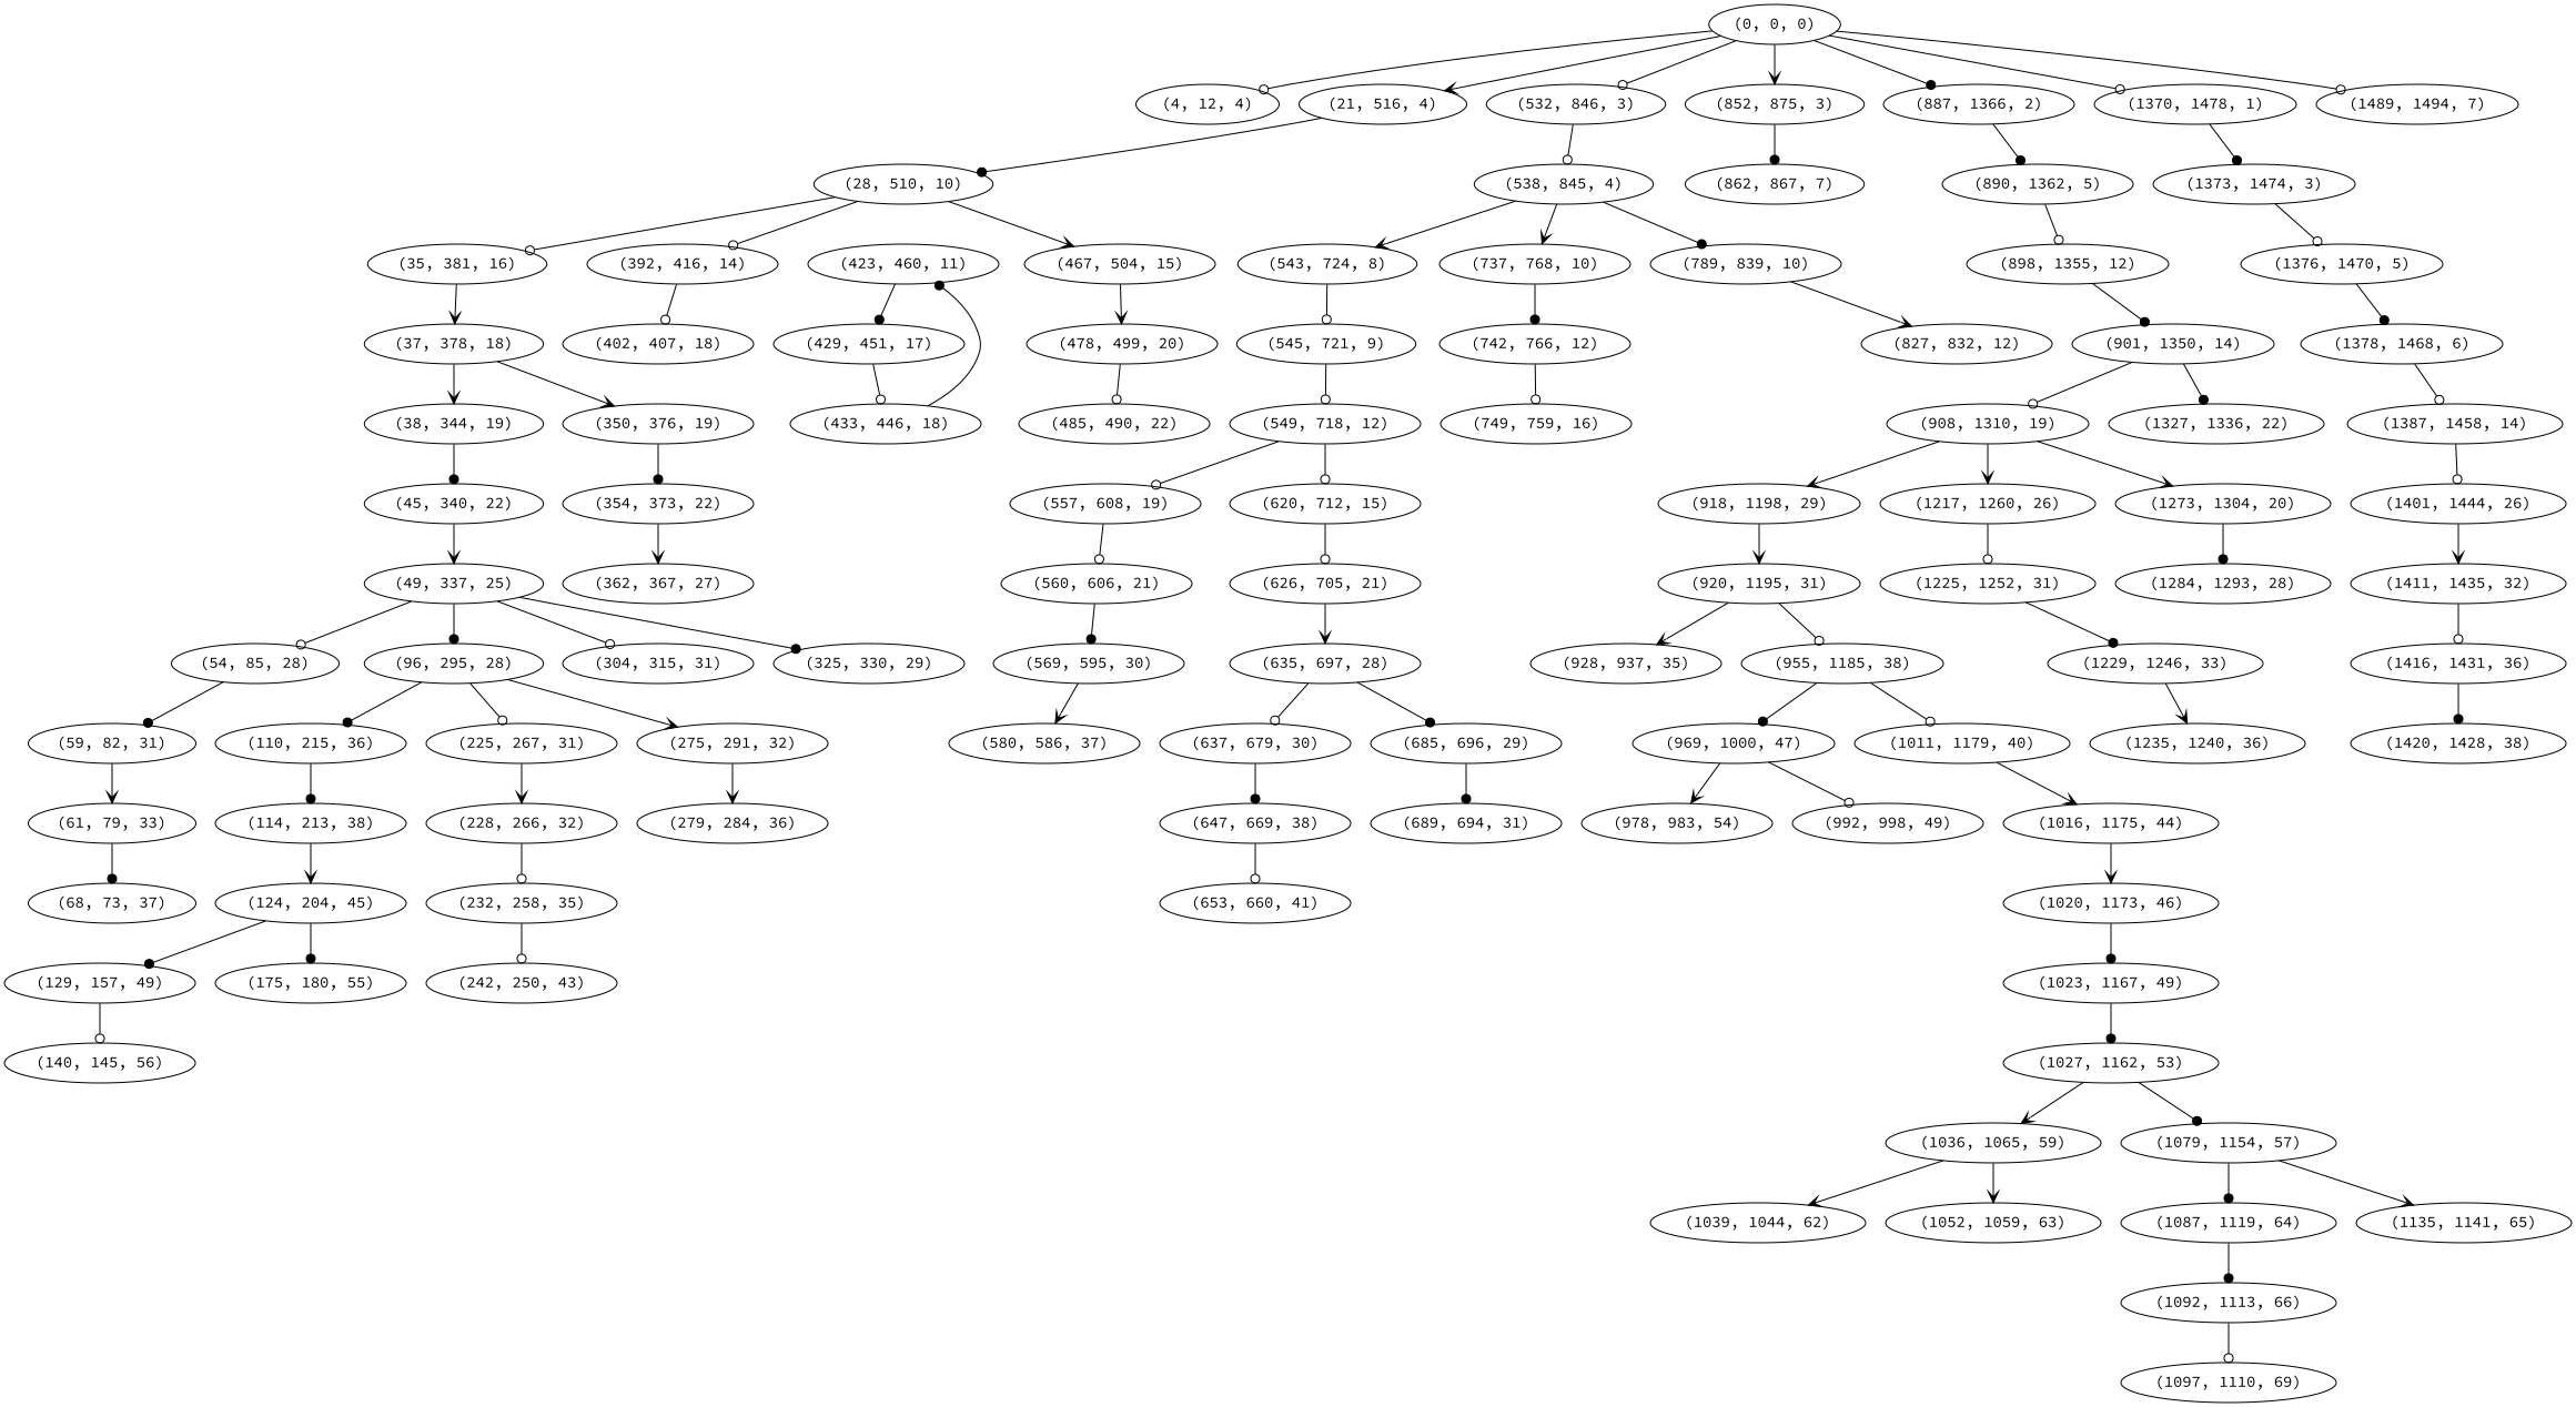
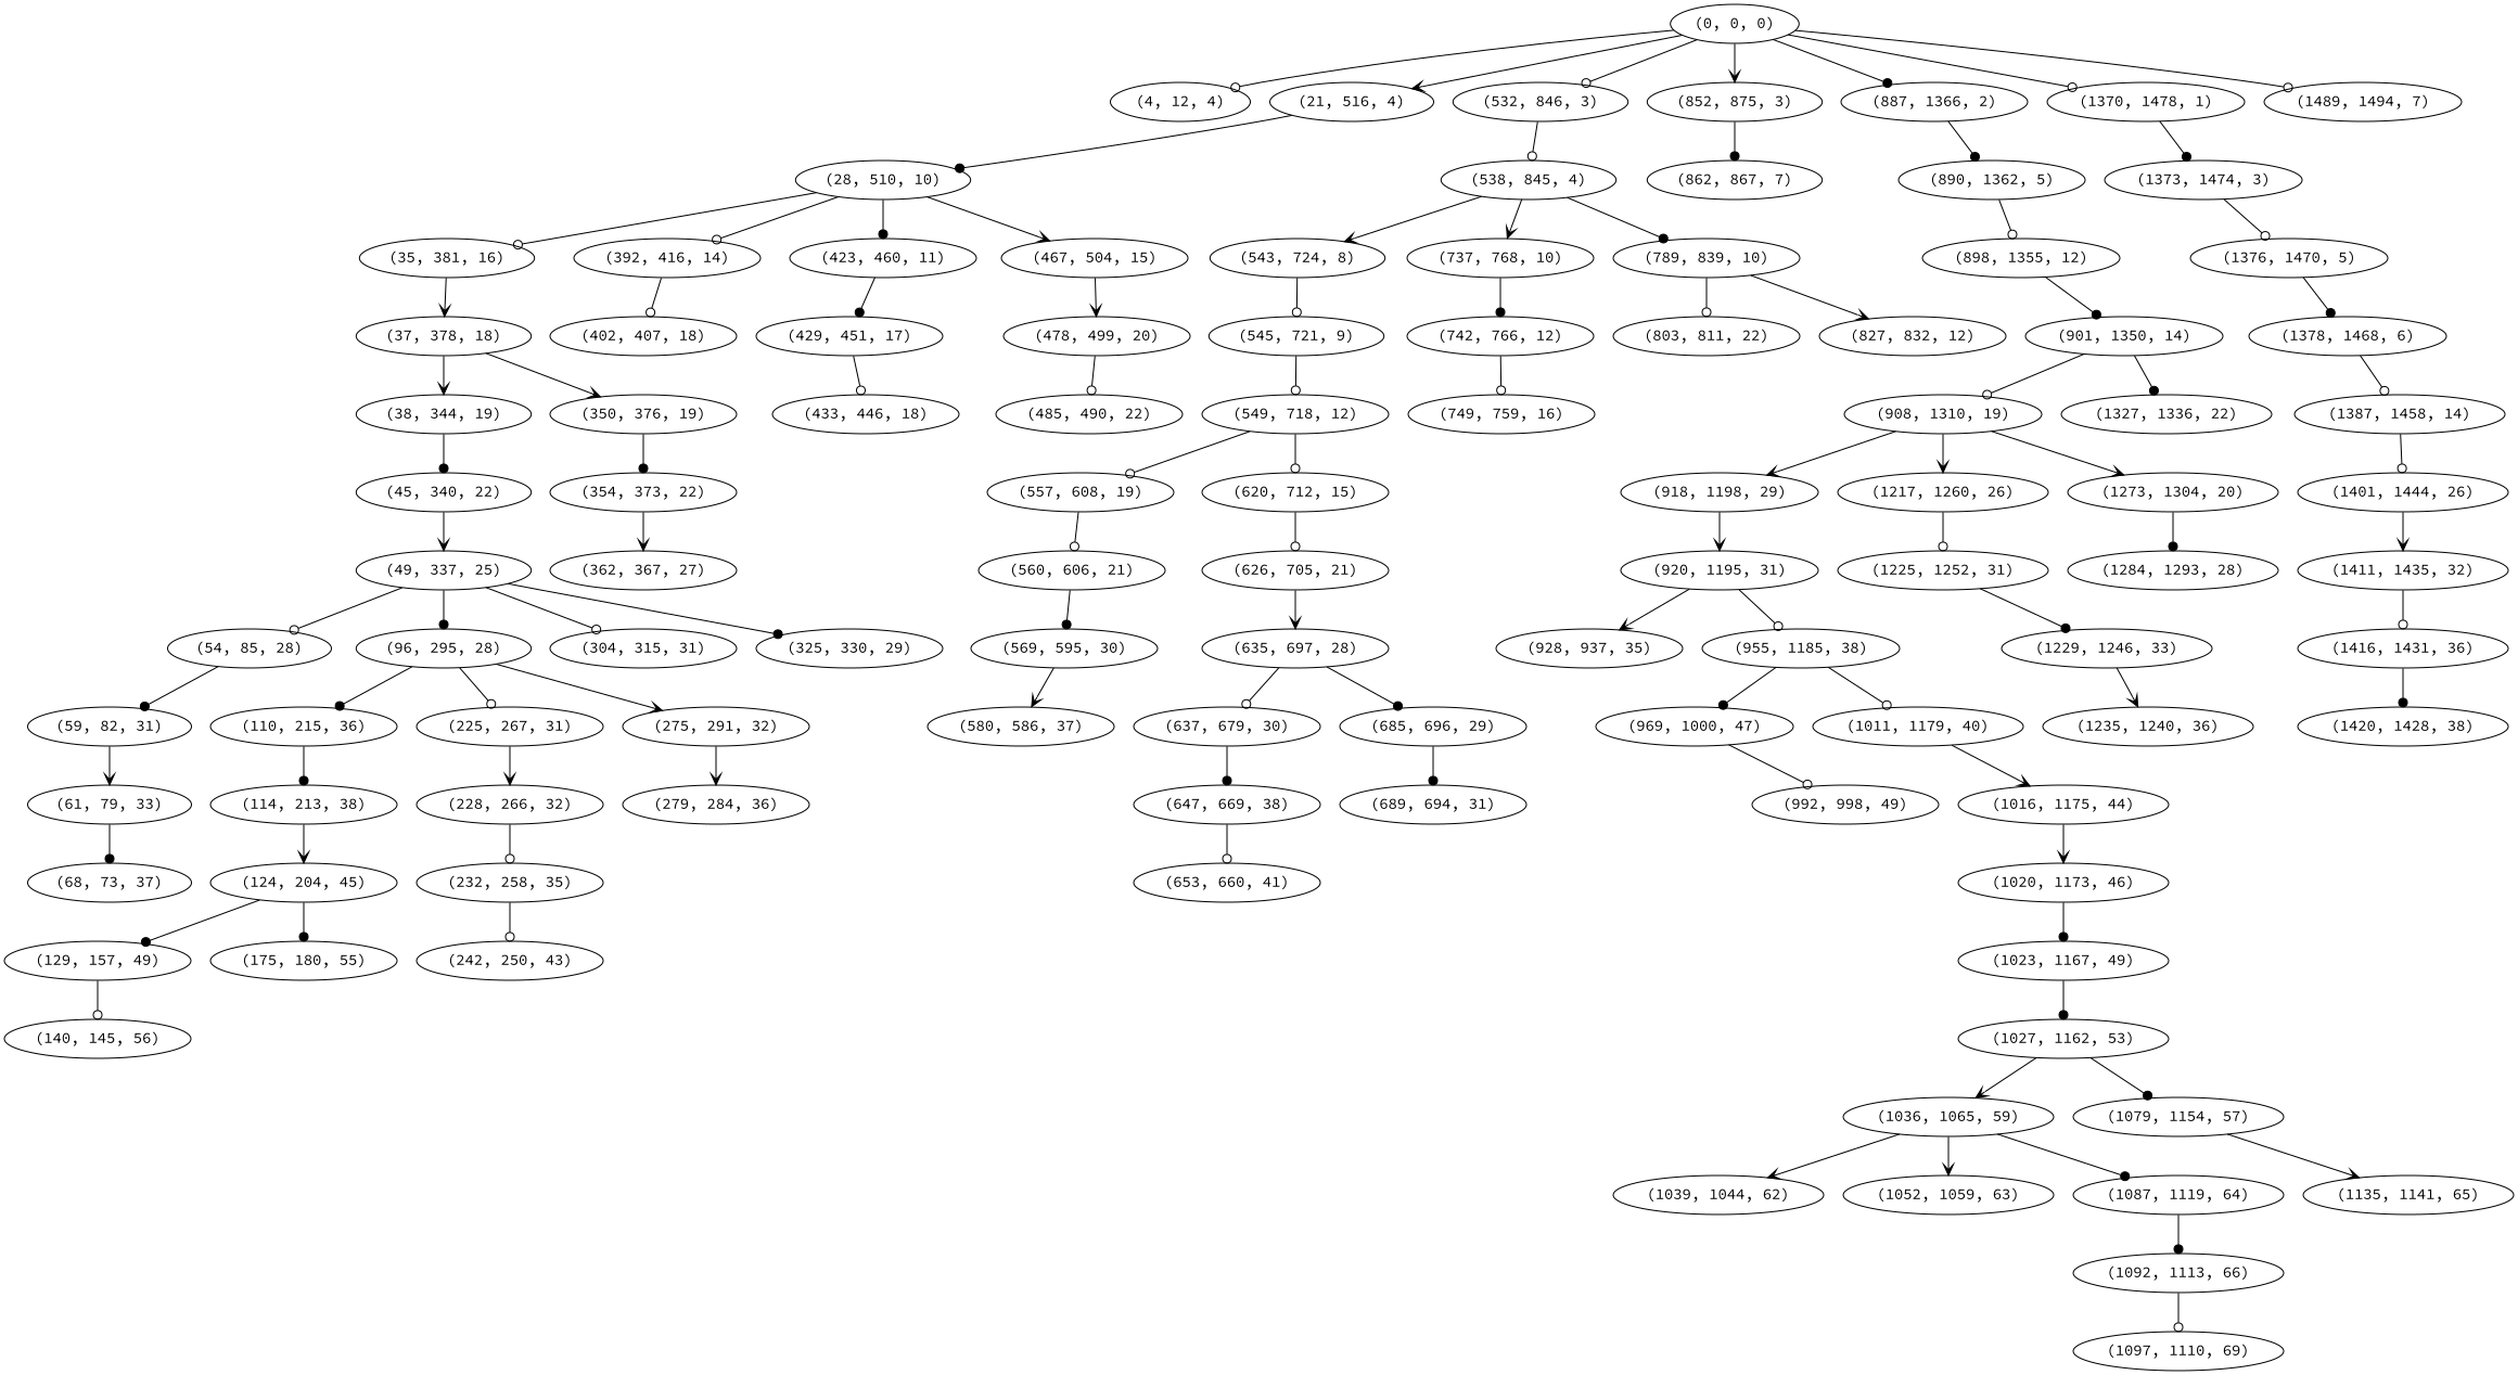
  digraph {
    fontname="Source Code Pro"
    node [fontname="Source Code Pro"]
    edge [arrowhead=odot fontname="Source Code Pro"]
    "(0, 0, 0)"
    "(4, 12, 4)"
    "(21, 516, 4)"
    "(532, 846, 3)"
    "(852, 875, 3)"
    "(887, 1366, 2)"
    "(1370, 1478, 1)"
    "(1489, 1494, 7)"
    "(28, 510, 10)"
    "(538, 845, 4)"
    "(862, 867, 7)"
    "(890, 1362, 5)"
    "(1373, 1474, 3)"
    "(35, 381, 16)"
    "(392, 416, 14)"
    "(423, 460, 11)"
    "(467, 504, 15)"
    "(37, 378, 18)"
    "(402, 407, 18)"
    "(429, 451, 17)"
    "(478, 499, 20)"
    "(38, 344, 19)"
    "(350, 376, 19)"
    "(45, 340, 22)"
    "(354, 373, 22)"
    "(49, 337, 25)"
    "(54, 85, 28)"
    "(96, 295, 28)"
    "(304, 315, 31)"
    "(325, 330, 29)"
    "(59, 82, 31)"
    "(110, 215, 36)"
    "(225, 267, 31)"
    "(275, 291, 32)"
    "(61, 79, 33)"
    "(68, 73, 37)"
    "(114, 213, 38)"
    "(228, 266, 32)"
    "(279, 284, 36)"
    "(124, 204, 45)"
    "(129, 157, 49)"
    "(175, 180, 55)"
    "(140, 145, 56)"
    "(232, 258, 35)"
    "(242, 250, 43)"
    "(362, 367, 27)"
    "(433, 446, 18)"
    "(485, 490, 22)"
    "(543, 724, 8)"
    "(737, 768, 10)"
    "(789, 839, 10)"
    "(545, 721, 9)"
    "(742, 766, 12)"
+   "(803, 811, 22)"
    "(827, 832, 12)"
    "(549, 718, 12)"
    "(557, 608, 19)"
    "(620, 712, 15)"
    "(560, 606, 21)"
    "(626, 705, 21)"
    "(569, 595, 30)"
    "(580, 586, 37)"
    "(635, 697, 28)"
    "(637, 679, 30)"
    "(685, 696, 29)"
    "(647, 669, 38)"
    "(689, 694, 31)"
    "(653, 660, 41)"
    "(749, 759, 16)"
    "(898, 1355, 12)"
    "(901, 1350, 14)"
    "(908, 1310, 19)"
    "(1327, 1336, 22)"
    "(918, 1198, 29)"
    "(1217, 1260, 26)"
    "(1273, 1304, 20)"
    "(920, 1195, 31)"
    "(1225, 1252, 31)"
    "(1284, 1293, 28)"
    "(928, 937, 35)"
    "(955, 1185, 38)"
    "(969, 1000, 47)"
    "(1011, 1179, 40)"
-   "(978, 983, 54)"
    "(992, 998, 49)"
    "(1016, 1175, 44)"
    "(1020, 1173, 46)"
    "(1023, 1167, 49)"
    "(1027, 1162, 53)"
    "(1036, 1065, 59)"
    "(1079, 1154, 57)"
    "(1039, 1044, 62)"
    "(1052, 1059, 63)"
    "(1087, 1119, 64)"
    "(1135, 1141, 65)"
    "(1092, 1113, 66)"
    "(1097, 1110, 69)"
    "(1229, 1246, 33)"
    "(1235, 1240, 36)"
    "(1376, 1470, 5)"
    "(1378, 1468, 6)"
    "(1387, 1458, 14)"
    "(1401, 1444, 26)"
    "(1411, 1435, 32)"
    "(1416, 1431, 36)"
    "(1420, 1428, 38)"
    "(0, 0, 0)" -> "(4, 12, 4)"
    "(0, 0, 0)" -> "(21, 516, 4)" [arrowhead=vee]
    "(0, 0, 0)" -> "(532, 846, 3)"
    "(0, 0, 0)" -> "(852, 875, 3)" [arrowhead=vee]
    "(0, 0, 0)" -> "(887, 1366, 2)" [arrowhead=dot]
    "(0, 0, 0)" -> "(1370, 1478, 1)"
    "(0, 0, 0)" -> "(1489, 1494, 7)"
    "(21, 516, 4)" -> "(28, 510, 10)" [arrowhead=dot]
    "(532, 846, 3)" -> "(538, 845, 4)"
    "(852, 875, 3)" -> "(862, 867, 7)" [arrowhead=dot]
    "(887, 1366, 2)" -> "(890, 1362, 5)" [arrowhead=dot]
    "(1370, 1478, 1)" -> "(1373, 1474, 3)" [arrowhead=dot]
    "(28, 510, 10)" -> "(35, 381, 16)"
    "(28, 510, 10)" -> "(392, 416, 14)"
-   "(433, 446, 18)" -> "(423, 460, 11)" [arrowhead=dot]
+   "(28, 510, 10)" -> "(423, 460, 11)" [arrowhead=dot]
    "(28, 510, 10)" -> "(467, 504, 15)" [arrowhead=vee]
    "(538, 845, 4)" -> "(543, 724, 8)" [arrowhead=vee]
    "(538, 845, 4)" -> "(737, 768, 10)" [arrowhead=vee]
    "(538, 845, 4)" -> "(789, 839, 10)" [arrowhead=dot]
    "(890, 1362, 5)" -> "(898, 1355, 12)"
    "(1373, 1474, 3)" -> "(1376, 1470, 5)"
    "(35, 381, 16)" -> "(37, 378, 18)" [arrowhead=vee]
    "(392, 416, 14)" -> "(402, 407, 18)"
    "(423, 460, 11)" -> "(429, 451, 17)" [arrowhead=dot]
    "(467, 504, 15)" -> "(478, 499, 20)" [arrowhead=vee]
    "(37, 378, 18)" -> "(38, 344, 19)" [arrowhead=vee]
    "(37, 378, 18)" -> "(350, 376, 19)" [arrowhead=vee]
    "(429, 451, 17)" -> "(433, 446, 18)"
    "(478, 499, 20)" -> "(485, 490, 22)"
    "(38, 344, 19)" -> "(45, 340, 22)" [arrowhead=dot]
    "(350, 376, 19)" -> "(354, 373, 22)" [arrowhead=dot]
    "(45, 340, 22)" -> "(49, 337, 25)" [arrowhead=vee]
    "(354, 373, 22)" -> "(362, 367, 27)" [arrowhead=vee]
    "(49, 337, 25)" -> "(54, 85, 28)"
    "(49, 337, 25)" -> "(96, 295, 28)" [arrowhead=dot]
    "(49, 337, 25)" -> "(304, 315, 31)"
    "(49, 337, 25)" -> "(325, 330, 29)" [arrowhead=dot]
    "(54, 85, 28)" -> "(59, 82, 31)" [arrowhead=dot]
    "(96, 295, 28)" -> "(110, 215, 36)" [arrowhead=dot]
    "(96, 295, 28)" -> "(225, 267, 31)"
    "(96, 295, 28)" -> "(275, 291, 32)" [arrowhead=vee]
    "(59, 82, 31)" -> "(61, 79, 33)" [arrowhead=vee]
    "(110, 215, 36)" -> "(114, 213, 38)" [arrowhead=dot]
    "(225, 267, 31)" -> "(228, 266, 32)" [arrowhead=vee]
    "(275, 291, 32)" -> "(279, 284, 36)" [arrowhead=vee]
    "(61, 79, 33)" -> "(68, 73, 37)" [arrowhead=dot]
    "(114, 213, 38)" -> "(124, 204, 45)" [arrowhead=vee]
    "(228, 266, 32)" -> "(232, 258, 35)"
    "(124, 204, 45)" -> "(129, 157, 49)" [arrowhead=dot]
    "(124, 204, 45)" -> "(175, 180, 55)" [arrowhead=dot]
    "(129, 157, 49)" -> "(140, 145, 56)"
    "(232, 258, 35)" -> "(242, 250, 43)"
    "(543, 724, 8)" -> "(545, 721, 9)"
    "(737, 768, 10)" -> "(742, 766, 12)" [arrowhead=dot]
+   "(789, 839, 10)" -> "(803, 811, 22)"
    "(789, 839, 10)" -> "(827, 832, 12)" [arrowhead=vee]
    "(545, 721, 9)" -> "(549, 718, 12)"
    "(742, 766, 12)" -> "(749, 759, 16)"
    "(549, 718, 12)" -> "(557, 608, 19)"
    "(549, 718, 12)" -> "(620, 712, 15)"
    "(557, 608, 19)" -> "(560, 606, 21)"
    "(620, 712, 15)" -> "(626, 705, 21)"
    "(560, 606, 21)" -> "(569, 595, 30)" [arrowhead=dot]
    "(626, 705, 21)" -> "(635, 697, 28)" [arrowhead=vee]
    "(569, 595, 30)" -> "(580, 586, 37)" [arrowhead=vee]
    "(635, 697, 28)" -> "(637, 679, 30)"
    "(635, 697, 28)" -> "(685, 696, 29)" [arrowhead=dot]
    "(637, 679, 30)" -> "(647, 669, 38)" [arrowhead=dot]
    "(685, 696, 29)" -> "(689, 694, 31)" [arrowhead=dot]
    "(647, 669, 38)" -> "(653, 660, 41)"
    "(898, 1355, 12)" -> "(901, 1350, 14)" [arrowhead=dot]
    "(901, 1350, 14)" -> "(908, 1310, 19)"
    "(901, 1350, 14)" -> "(1327, 1336, 22)" [arrowhead=dot]
    "(908, 1310, 19)" -> "(918, 1198, 29)" [arrowhead=vee]
    "(908, 1310, 19)" -> "(1217, 1260, 26)" [arrowhead=vee]
    "(908, 1310, 19)" -> "(1273, 1304, 20)" [arrowhead=vee]
    "(918, 1198, 29)" -> "(920, 1195, 31)" [arrowhead=vee]
    "(1217, 1260, 26)" -> "(1225, 1252, 31)"
    "(1273, 1304, 20)" -> "(1284, 1293, 28)" [arrowhead=dot]
    "(920, 1195, 31)" -> "(928, 937, 35)" [arrowhead=vee]
    "(920, 1195, 31)" -> "(955, 1185, 38)"
    "(1225, 1252, 31)" -> "(1229, 1246, 33)" [arrowhead=dot]
    "(955, 1185, 38)" -> "(969, 1000, 47)" [arrowhead=dot]
    "(955, 1185, 38)" -> "(1011, 1179, 40)"
-   "(969, 1000, 47)" -> "(978, 983, 54)" [arrowhead=vee]
    "(969, 1000, 47)" -> "(992, 998, 49)"
    "(1011, 1179, 40)" -> "(1016, 1175, 44)" [arrowhead=vee]
    "(1016, 1175, 44)" -> "(1020, 1173, 46)" [arrowhead=vee]
    "(1020, 1173, 46)" -> "(1023, 1167, 49)" [arrowhead=dot]
    "(1023, 1167, 49)" -> "(1027, 1162, 53)" [arrowhead=dot]
    "(1027, 1162, 53)" -> "(1036, 1065, 59)" [arrowhead=vee]
    "(1027, 1162, 53)" -> "(1079, 1154, 57)" [arrowhead=dot]
    "(1036, 1065, 59)" -> "(1039, 1044, 62)" [arrowhead=vee]
    "(1036, 1065, 59)" -> "(1052, 1059, 63)" [arrowhead=vee]
-   "(1079, 1154, 57)" -> "(1087, 1119, 64)" [arrowhead=dot]
+   "(1036, 1065, 59)" -> "(1087, 1119, 64)" [arrowhead=dot]
    "(1079, 1154, 57)" -> "(1135, 1141, 65)" [arrowhead=vee]
    "(1087, 1119, 64)" -> "(1092, 1113, 66)" [arrowhead=dot]
    "(1092, 1113, 66)" -> "(1097, 1110, 69)"
    "(1229, 1246, 33)" -> "(1235, 1240, 36)" [arrowhead=vee]
    "(1376, 1470, 5)" -> "(1378, 1468, 6)" [arrowhead=dot]
    "(1378, 1468, 6)" -> "(1387, 1458, 14)"
    "(1387, 1458, 14)" -> "(1401, 1444, 26)"
    "(1401, 1444, 26)" -> "(1411, 1435, 32)" [arrowhead=vee]
    "(1411, 1435, 32)" -> "(1416, 1431, 36)"
    "(1416, 1431, 36)" -> "(1420, 1428, 38)" [arrowhead=dot]
  }
